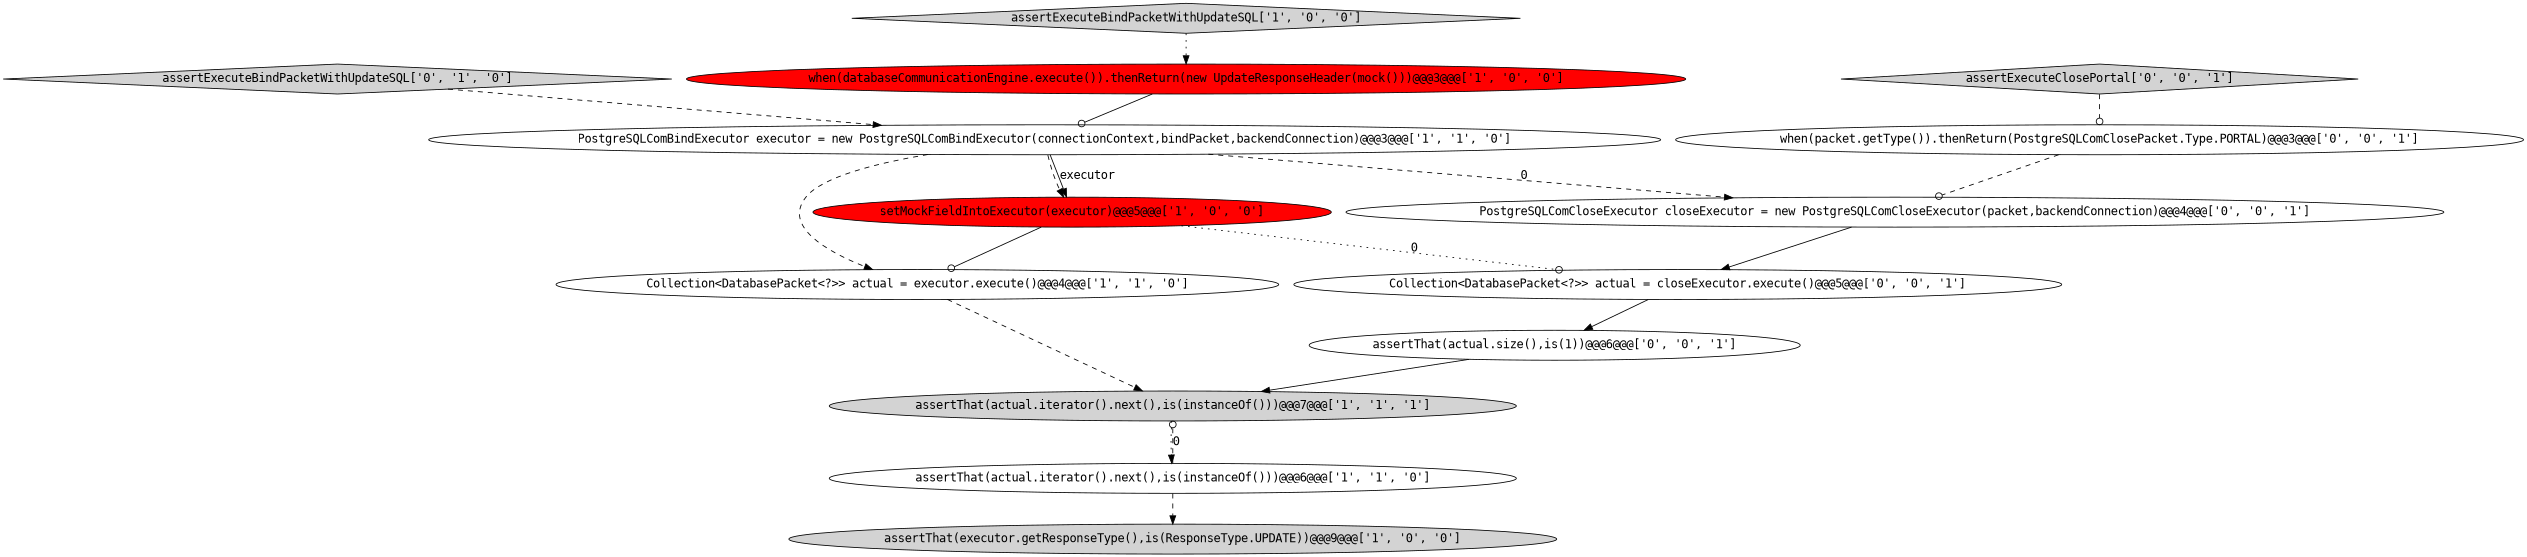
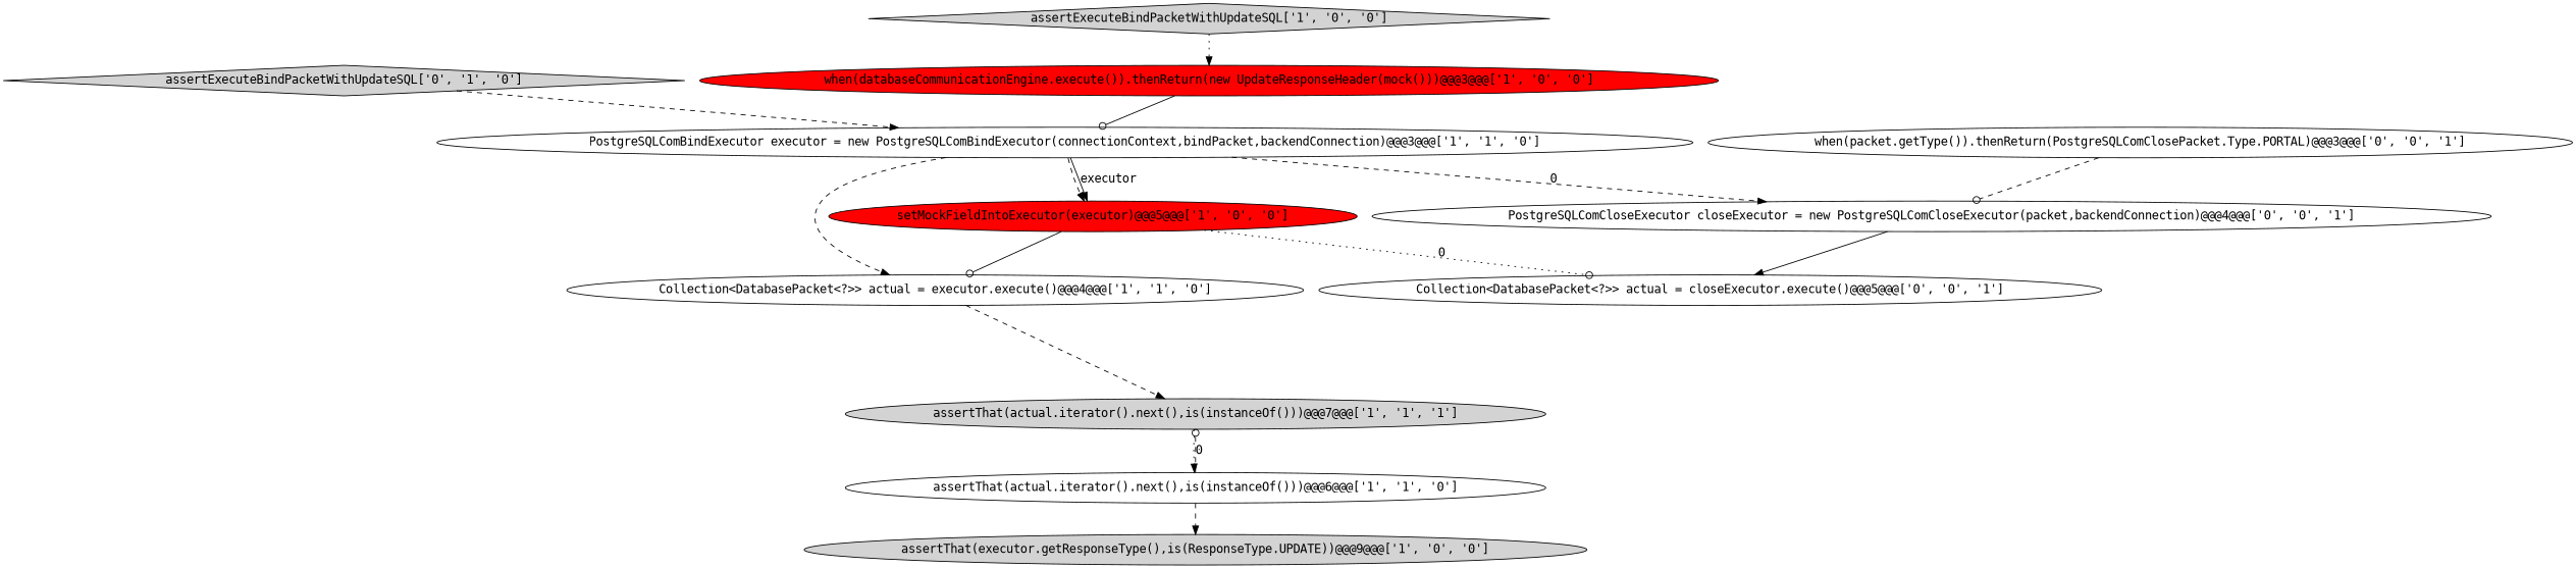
  digraph {
    fontname="DejaVu Sans Mono"
    node [fillcolor=white fontname="DejaVu Sans Mono" shape=ellipse style=filled]
    edge [arrowhead=normal fontname="DejaVu Sans Mono" style=dashed]
    n1 [fillcolor=lightgray label="assertExecuteBindPacketWithUpdateSQL['0', '1', '0']" shape=diamond]
    n2 [label="PostgreSQLComBindExecutor executor = new PostgreSQLComBindExecutor(connectionContext,bindPacket,backendConnection)@@@3@@@['1', '1', '0']"]
    n3 [label="PostgreSQLComCloseExecutor closeExecutor = new PostgreSQLComCloseExecutor(packet,backendConnection)@@@4@@@['0', '0', '1']"]
    n4 [label="Collection<DatabasePacket<?>> actual = executor.execute()@@@4@@@['1', '1', '0']"]
    n5 [fillcolor=red label="setMockFieldIntoExecutor(executor)@@@5@@@['1', '0', '0']"]
    n6 [fillcolor=lightgray label="assertThat(executor.getResponseType(),is(ResponseType.UPDATE))@@@9@@@['1', '0', '0']"]
    n7 [label="Collection<DatabasePacket<?>> actual = closeExecutor.execute()@@@5@@@['0', '0', '1']"]
-   n8 [label="assertThat(actual.size(),is(1))@@@6@@@['0', '0', '1']"]
    n9 [fillcolor=lightgray label="assertThat(actual.iterator().next(),is(instanceOf()))@@@7@@@['1', '1', '1']"]
    n10 [label="assertThat(actual.iterator().next(),is(instanceOf()))@@@6@@@['1', '1', '0']"]
-   n11 [fillcolor=lightgray label="assertExecuteClosePortal['0', '0', '1']" shape=diamond]
    n12 [label="when(packet.getType()).thenReturn(PostgreSQLComClosePacket.Type.PORTAL)@@@3@@@['0', '0', '1']"]
    n13 [fillcolor=red label="when(databaseCommunicationEngine.execute()).thenReturn(new UpdateResponseHeader(mock()))@@@3@@@['1', '0', '0']"]
    n14 [fillcolor=lightgray label="assertExecuteBindPacketWithUpdateSQL['1', '0', '0']" shape=diamond]
    n1 -> n2
    n2 -> n3 [label=0]
    n2 -> n4
    n2 -> n5 [label=executor style=solid]
    n2 -> n5
    n3 -> n7 [style=solid]
    n4 -> n9
    n5 -> n4 [arrowhead=odot style=solid]
    n5 -> n7 [arrowhead=odot label=0 style=dotted]
-   n7 -> n8 [style=solid]
-   n8 -> n9 [style=solid]
    n9 -> n10 [style=dotted]
    n10 -> n6
    n10 -> n9 [arrowhead=odot label=0]
-   n11 -> n12 [arrowhead=odot]
    n12 -> n3 [arrowhead=odot]
    n13 -> n2 [arrowhead=odot style=solid]
    n14 -> n13 [style=dotted]
  }
